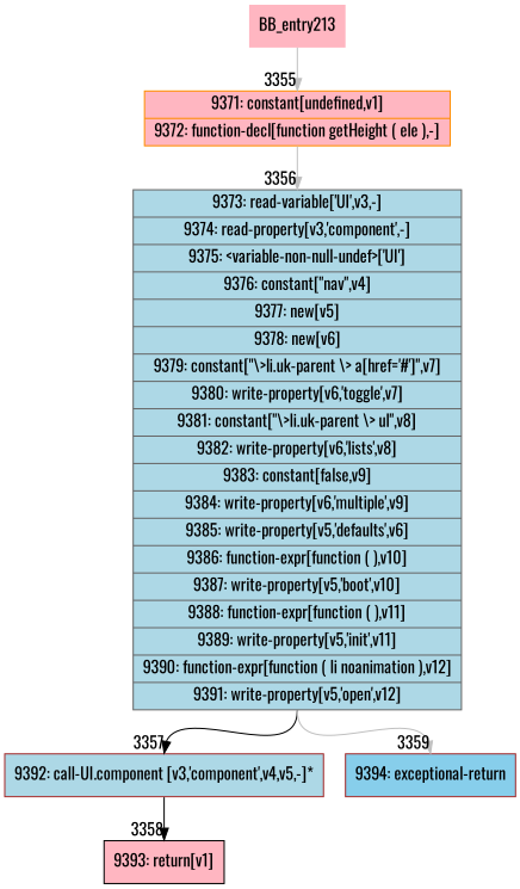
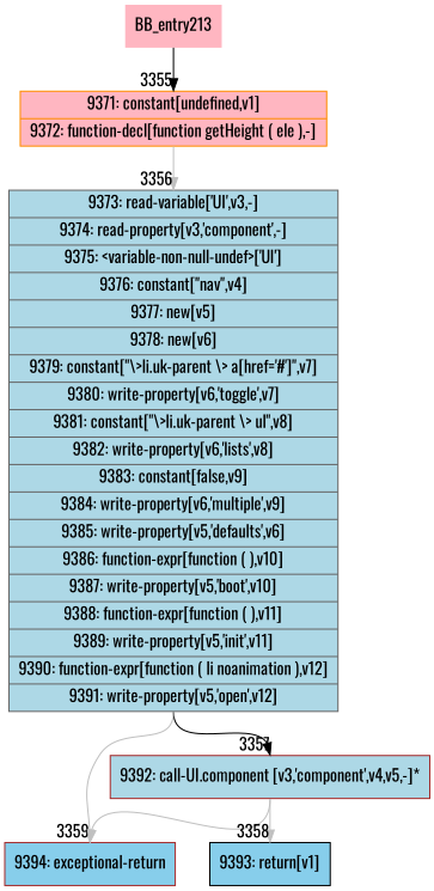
  digraph {
    fontname=Oswald
    rankdir=TD
    node [color=brown fillcolor=lightpink fontname=Oswald shape=record style=filled]
    edge [fontname=Oswald headport=n tailport=s]
    n1 [label=BB_entry213 shape=none]
    n2 [color=darkorange label="{9371: constant[undefined,v1]|9372: function-decl[function getHeight ( ele ),-]}"]
    n3 [color=gray40 fillcolor=lightblue label="{9373: read-variable['UI',v3,-]|9374: read-property[v3,'component',-]|9375: \<variable-non-null-undef\>['UI']|9376: constant[\"nav\",v4]|9377: new[v5]|9378: new[v6]|9379: constant[\"\\\>li.uk-parent \\\> a[href='#']\",v7]|9380: write-property[v6,'toggle',v7]|9381: constant[\"\\\>li.uk-parent \\\> ul\",v8]|9382: write-property[v6,'lists',v8]|9383: constant[false,v9]|9384: write-property[v6,'multiple',v9]|9385: write-property[v5,'defaults',v6]|9386: function-expr[function ( ),v10]|9387: write-property[v5,'boot',v10]|9388: function-expr[function ( ),v11]|9389: write-property[v5,'init',v11]|9390: function-expr[function ( li noanimation ),v12]|9391: write-property[v5,'open',v12]}"]
    n4 [fillcolor=lightblue label="{9392: call-UI.component [v3,'component',v4,v5,-]*}"]
    n5 [fillcolor=skyblue label="{9394: exceptional-return}"]
-   n6 [color=black label="{9393: return[v1]}"]
-   n1 -> n2 [headlabel="    3355" color=gray]
+   n6 [color=black fillcolor=skyblue label="{9393: return[v1]}"]
+   n1 -> n2 [headlabel="    3355"]
    n2 -> n3 [color=gray headlabel="      3356"]
    n3 -> n4 [headlabel="      3357"]
    n3 -> n5 [color=gray headlabel="      3359"]
-   n4 -> n6 [headlabel="      3358"]
+   n4 -> n5 [color=gray]
+   n4 -> n6 [headlabel="      3358" color=gray]
  }
